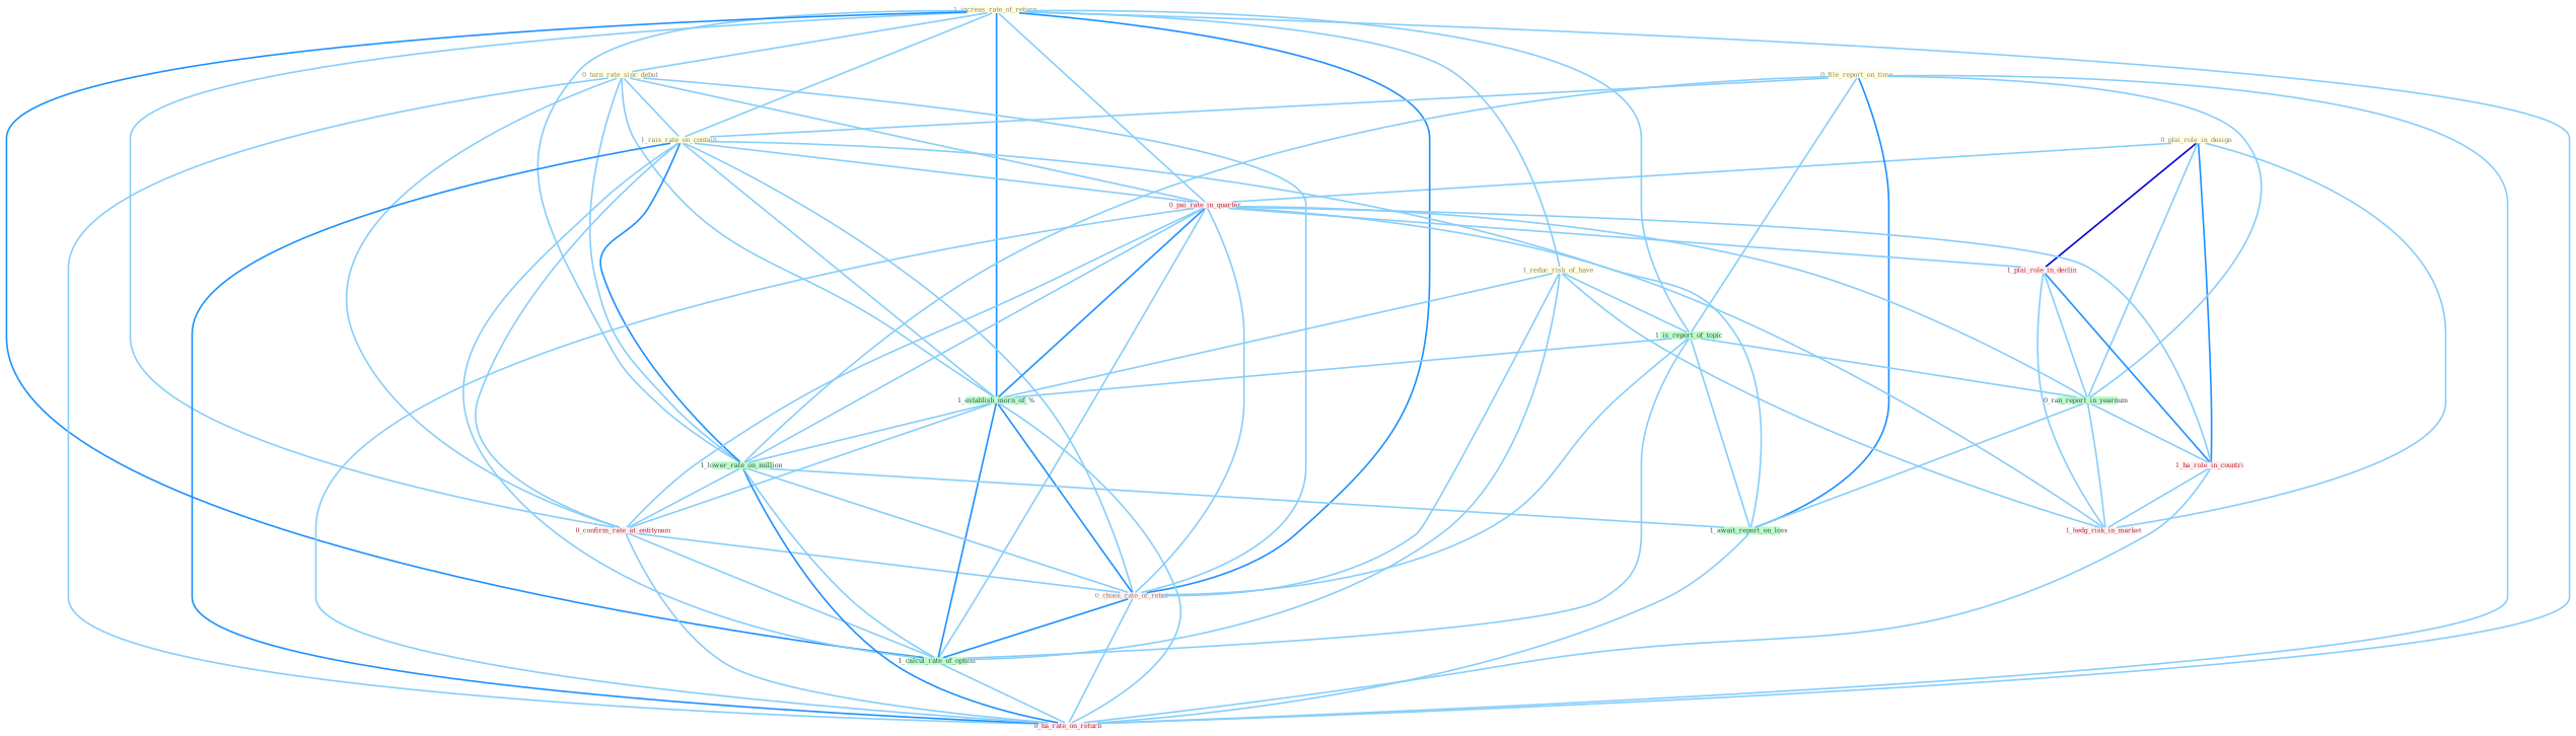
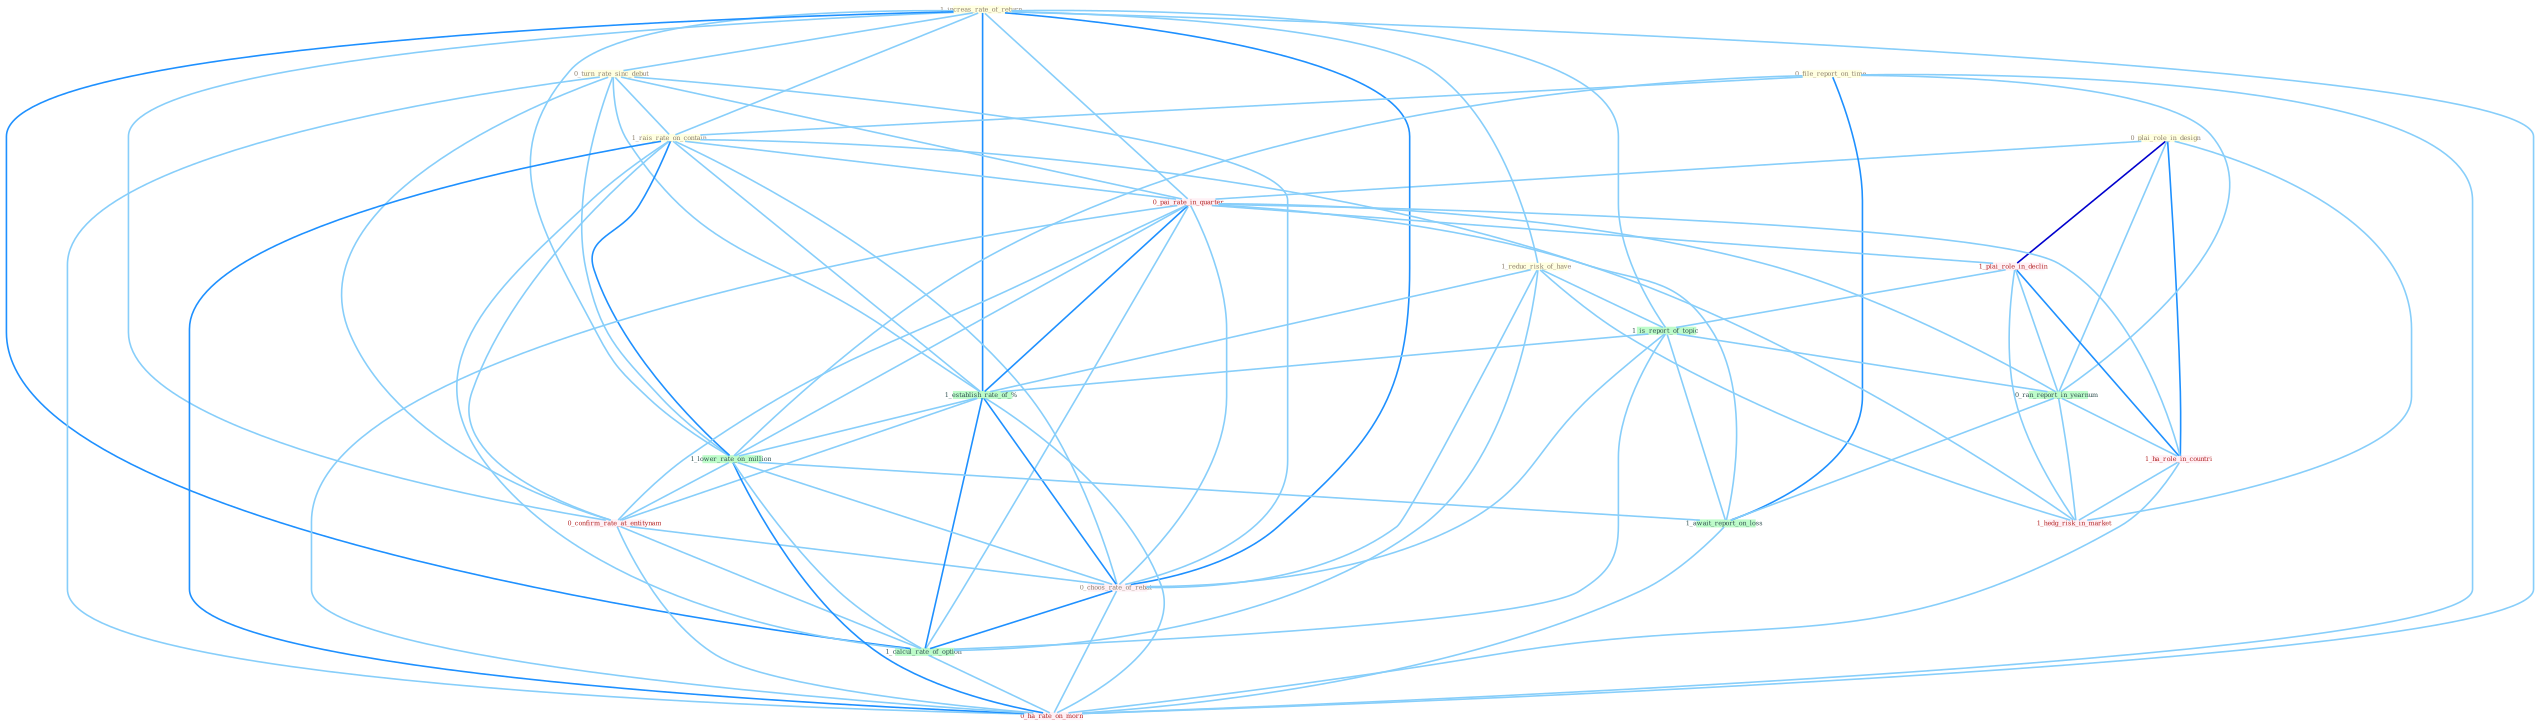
  graph {
    node [color="#fff0f5" fixedsize=true fontcolor="#8b7d6b" fontsize=4 shape=polygon style=filled]
    edge [color="#87cefa" w=1]
    "0_plai_role_in_design " [color="#ffffe0" height=.06 width=.5]
    "1_increas_rate_of_return " [color="#ffffe0" height=.06 width=.5]
    "0_file_report_on_time " [color="#ffffe0" height=.06 width=.5]
    "0_turn_rate_sinc_debut " [color="#ffffe0" height=.06 width=.5]
    "1_reduc_risk_of_have " [color="#ffffe0" height=.06 width=.5]
    "1_rais_rate_on_contain " [color="#ffffe0" height=.06 width=.5]
    "0_confirm_rate_at_entitynam " [fontcolor="#b22222" height=.06 width=.5]
    "0_choos_rate_of_rebat " [height=.06 width=.5]
    "0_pai_rate_in_quarter " [fontcolor="#b22222" height=.06 width=.5]
    "1_plai_role_in_declin " [fontcolor="#b22222" height=.06 width=.5]
    "1_ha_role_in_countri " [fontcolor="#b22222" height=.06 width=.5]
    "1_hedg_risk_in_market " [fontcolor="#b22222" height=.06 width=.5]
-   "0_ha_rate_on_morn " [fontcolor="#b22222" height=.06 width=.5 label="0_ha_rate_on_return"]
+   "0_ha_rate_on_morn " [fontcolor="#b22222" height=.06 width=.5]
    "0_ran_report_in_yearnum " [color="#BDFCC9" fontcolor="#2f4f4f" height=.06 width=.5]
    "1_is_report_of_topic " [color="#BDFCC9" fontcolor="#2f4f4f" height=.06 width=.5]
-   "1_establish_rate_of_% " [color="#BDFCC9" fontcolor="#2f4f4f" height=.06 width=.5 label="1_establish_morn_of_%"]
+   "1_establish_rate_of_% " [color="#BDFCC9" fontcolor="#2f4f4f" height=.06 width=.5]
    "1_lower_rate_on_million " [color="#BDFCC9" fontcolor="#2f4f4f" height=.06 width=.5]
    "1_calcul_rate_of_option " [color="#BDFCC9" fontcolor="#2f4f4f" height=.06 width=.5]
    "1_await_report_on_loss " [color="#BDFCC9" fontcolor="#2f4f4f" height=.06 width=.5]
    subgraph sub_1 {
      "0_plai_role_in_design "
      "1_increas_rate_of_return "
      "0_file_report_on_time "
      "0_turn_rate_sinc_debut "
      "1_reduc_risk_of_have "
      "1_rais_rate_on_contain "
    }
    subgraph sub_2 {
      "0_confirm_rate_at_entitynam "
      "0_choos_rate_of_rebat "
      "0_pai_rate_in_quarter "
      "1_plai_role_in_declin "
      "1_ha_role_in_countri "
      "1_hedg_risk_in_market "
      "0_ha_rate_on_morn "
    }
    "0_plai_role_in_design " -- "0_pai_rate_in_quarter "
    "0_plai_role_in_design " -- "1_plai_role_in_declin " [color="#0000cd" w=3]
    "0_plai_role_in_design " -- "1_ha_role_in_countri " [color="#1e90ff" w=2]
    "0_plai_role_in_design " -- "1_hedg_risk_in_market "
    "0_plai_role_in_design " -- "0_ran_report_in_yearnum "
    "1_increas_rate_of_return " -- "0_turn_rate_sinc_debut "
    "1_increas_rate_of_return " -- "1_reduc_risk_of_have "
    "1_increas_rate_of_return " -- "1_rais_rate_on_contain "
    "1_increas_rate_of_return " -- "0_confirm_rate_at_entitynam "
    "1_increas_rate_of_return " -- "0_choos_rate_of_rebat " [color="#1e90ff" w=2]
    "1_increas_rate_of_return " -- "0_pai_rate_in_quarter "
    "1_increas_rate_of_return " -- "0_ha_rate_on_morn "
    "1_increas_rate_of_return " -- "1_is_report_of_topic "
    "1_increas_rate_of_return " -- "1_establish_rate_of_% " [color="#1e90ff" w=2]
    "1_increas_rate_of_return " -- "1_lower_rate_on_million "
    "1_increas_rate_of_return " -- "1_calcul_rate_of_option " [color="#1e90ff" w=2]
    "0_file_report_on_time " -- "1_rais_rate_on_contain "
    "0_file_report_on_time " -- "0_ha_rate_on_morn "
    "0_file_report_on_time " -- "0_ran_report_in_yearnum "
-   "0_file_report_on_time " -- "1_is_report_of_topic "
+   "1_plai_role_in_declin " -- "1_is_report_of_topic "
    "0_file_report_on_time " -- "1_lower_rate_on_million "
    "0_file_report_on_time " -- "1_await_report_on_loss " [color="#1e90ff" w=2]
    "0_turn_rate_sinc_debut " -- "1_rais_rate_on_contain "
    "0_turn_rate_sinc_debut " -- "0_confirm_rate_at_entitynam "
    "0_turn_rate_sinc_debut " -- "0_choos_rate_of_rebat "
    "0_turn_rate_sinc_debut " -- "0_pai_rate_in_quarter "
    "0_turn_rate_sinc_debut " -- "0_ha_rate_on_morn "
    "0_turn_rate_sinc_debut " -- "1_establish_rate_of_% "
    "0_turn_rate_sinc_debut " -- "1_lower_rate_on_million "
    "1_reduc_risk_of_have " -- "0_choos_rate_of_rebat "
    "1_reduc_risk_of_have " -- "1_hedg_risk_in_market "
    "1_reduc_risk_of_have " -- "1_is_report_of_topic "
    "1_reduc_risk_of_have " -- "1_establish_rate_of_% "
    "1_reduc_risk_of_have " -- "1_calcul_rate_of_option "
    "1_rais_rate_on_contain " -- "0_confirm_rate_at_entitynam "
    "1_rais_rate_on_contain " -- "0_choos_rate_of_rebat "
    "1_rais_rate_on_contain " -- "0_pai_rate_in_quarter "
    "1_rais_rate_on_contain " -- "0_ha_rate_on_morn " [color="#1e90ff" w=2]
    "1_rais_rate_on_contain " -- "1_establish_rate_of_% "
    "1_rais_rate_on_contain " -- "1_lower_rate_on_million " [color="#1e90ff" w=2]
    "1_rais_rate_on_contain " -- "1_calcul_rate_of_option "
    "1_rais_rate_on_contain " -- "1_await_report_on_loss "
    "0_confirm_rate_at_entitynam " -- "0_choos_rate_of_rebat "
    "0_confirm_rate_at_entitynam " -- "0_pai_rate_in_quarter "
    "0_confirm_rate_at_entitynam " -- "0_ha_rate_on_morn "
    "0_confirm_rate_at_entitynam " -- "1_calcul_rate_of_option "
    "0_choos_rate_of_rebat " -- "0_pai_rate_in_quarter "
    "0_choos_rate_of_rebat " -- "0_ha_rate_on_morn "
    "0_choos_rate_of_rebat " -- "1_calcul_rate_of_option " [color="#1e90ff" w=2]
    "0_pai_rate_in_quarter " -- "1_plai_role_in_declin "
    "0_pai_rate_in_quarter " -- "1_ha_role_in_countri "
    "0_pai_rate_in_quarter " -- "1_hedg_risk_in_market "
    "0_pai_rate_in_quarter " -- "0_ha_rate_on_morn "
    "0_pai_rate_in_quarter " -- "1_calcul_rate_of_option "
    "1_plai_role_in_declin " -- "1_ha_role_in_countri " [color="#1e90ff" w=2]
    "1_plai_role_in_declin " -- "1_hedg_risk_in_market "
    "1_ha_role_in_countri " -- "1_hedg_risk_in_market "
    "1_ha_role_in_countri " -- "0_ha_rate_on_morn "
    "0_ran_report_in_yearnum " -- "0_pai_rate_in_quarter "
    "0_ran_report_in_yearnum " -- "1_plai_role_in_declin "
    "0_ran_report_in_yearnum " -- "1_ha_role_in_countri "
    "0_ran_report_in_yearnum " -- "1_hedg_risk_in_market "
    "0_ran_report_in_yearnum " -- "1_await_report_on_loss "
    "1_is_report_of_topic " -- "0_choos_rate_of_rebat "
    "1_is_report_of_topic " -- "0_ran_report_in_yearnum "
    "1_is_report_of_topic " -- "1_establish_rate_of_% "
    "1_is_report_of_topic " -- "1_calcul_rate_of_option "
    "1_is_report_of_topic " -- "1_await_report_on_loss "
    "1_establish_rate_of_% " -- "0_confirm_rate_at_entitynam "
    "1_establish_rate_of_% " -- "0_choos_rate_of_rebat " [color="#1e90ff" w=2]
    "1_establish_rate_of_% " -- "0_pai_rate_in_quarter " [color="#1e90ff"]
    "1_establish_rate_of_% " -- "0_ha_rate_on_morn "
    "1_establish_rate_of_% " -- "1_lower_rate_on_million "
    "1_establish_rate_of_% " -- "1_calcul_rate_of_option " [color="#1e90ff" w=2]
    "1_lower_rate_on_million " -- "0_confirm_rate_at_entitynam "
    "1_lower_rate_on_million " -- "0_choos_rate_of_rebat "
    "1_lower_rate_on_million " -- "0_pai_rate_in_quarter "
    "1_lower_rate_on_million " -- "0_ha_rate_on_morn " [color="#1e90ff" w=2]
    "1_lower_rate_on_million " -- "1_calcul_rate_of_option "
    "1_lower_rate_on_million " -- "1_await_report_on_loss "
    "1_calcul_rate_of_option " -- "0_ha_rate_on_morn "
    "1_await_report_on_loss " -- "0_ha_rate_on_morn "
  }
